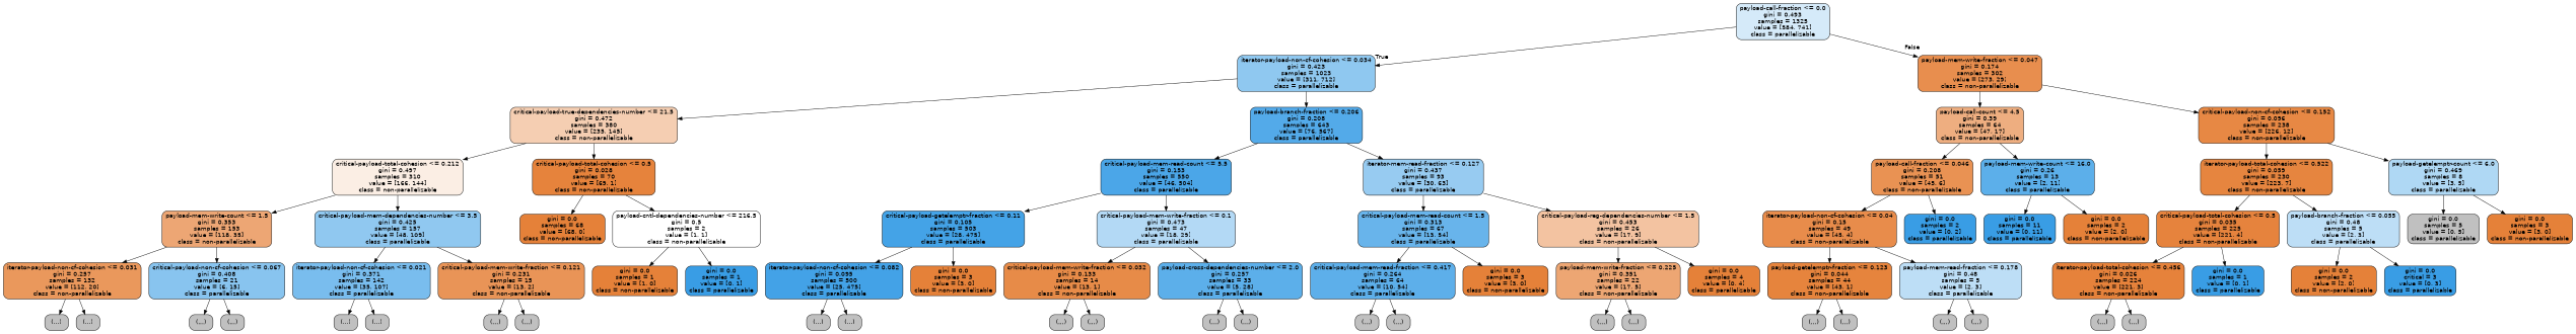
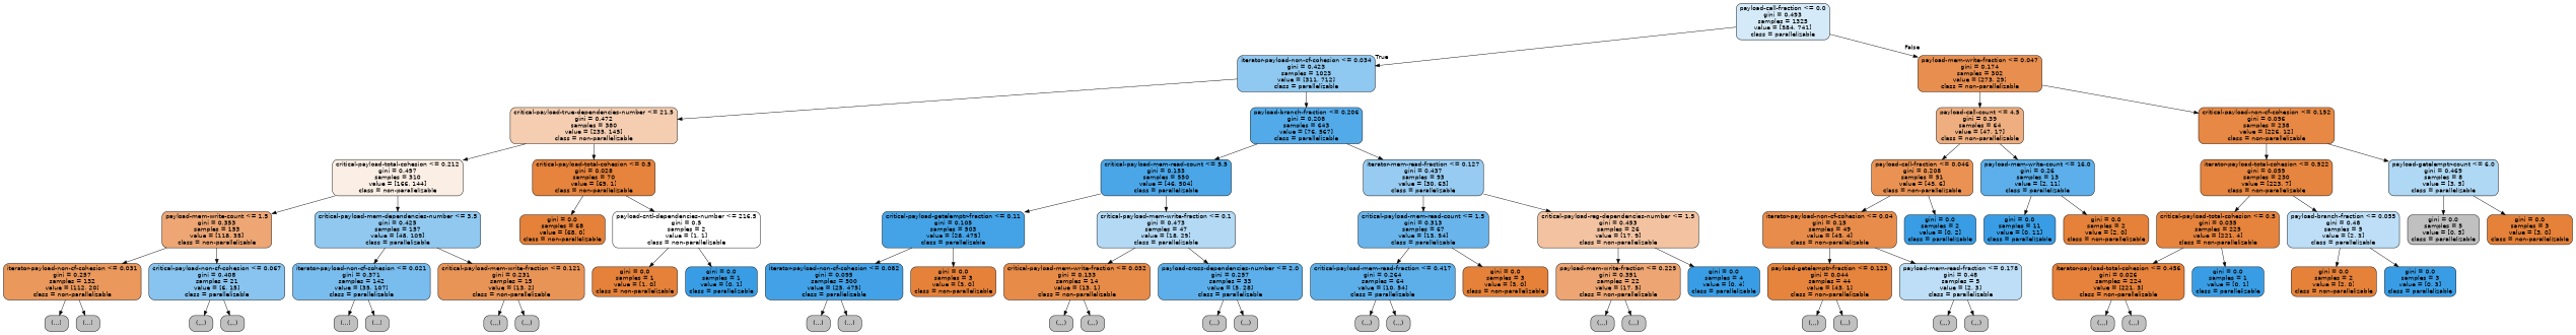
  digraph {
    node [color=black fillcolor="#C0C0C0" fontname=helvetica shape=box style="filled, rounded"]
    edge [fontname=helvetica]
    n1 [fillcolor="#399de536" label="payload-call-fraction <= 0.0\ngini = 0.493\nsamples = 1325\nvalue = [584, 741]\nclass = parallelizable"]
    n2 [fillcolor="#399de590" label="iterator-payload-non-cf-cohesion <= 0.034\ngini = 0.423\nsamples = 1023\nvalue = [311, 712]\nclass = parallelizable"]
    n3 [fillcolor="#e58139e4" label="payload-mem-write-fraction <= 0.047\ngini = 0.174\nsamples = 302\nvalue = [273, 29]\nclass = non-parallelizable"]
    n4 [fillcolor="#e5813962" label="critical-payload-true-dependencies-number <= 21.5\ngini = 0.472\nsamples = 380\nvalue = [235, 145]\nclass = non-parallelizable"]
    n5 [fillcolor="#399de5dd" label="payload-branch-fraction <= 0.206\ngini = 0.208\nsamples = 643\nvalue = [76, 567]\nclass = parallelizable"]
    n6 [fillcolor="#e58139a3" label="payload-call-count <= 4.5\ngini = 0.39\nsamples = 64\nvalue = [47, 17]\nclass = non-parallelizable"]
    n7 [fillcolor="#e58139f1" label="critical-payload-non-cf-cohesion <= 0.152\ngini = 0.096\nsamples = 238\nvalue = [226, 12]\nclass = non-parallelizable"]
    n8 [fillcolor="#e5813922" label="critical-payload-total-cohesion <= 0.212\ngini = 0.497\nsamples = 310\nvalue = [166, 144]\nclass = non-parallelizable"]
    n9 [fillcolor="#e58139fb" label="critical-payload-total-cohesion <= 0.5\ngini = 0.028\nsamples = 70\nvalue = [69, 1]\nclass = non-parallelizable"]
    n10 [fillcolor="#399de5e8" label="critical-payload-mem-read-count <= 5.5\ngini = 0.153\nsamples = 550\nvalue = [46, 504]\nclass = parallelizable"]
    n11 [fillcolor="#399de586" label="iterator-mem-read-fraction <= 0.127\ngini = 0.437\nsamples = 93\nvalue = [30, 63]\nclass = parallelizable"]
    n12 [fillcolor="#e58139b3" label="payload-mem-write-count <= 1.5\ngini = 0.353\nsamples = 153\nvalue = [118, 35]\nclass = non-parallelizable"]
    n13 [fillcolor="#399de58f" label="critical-payload-mem-dependencies-number <= 3.5\ngini = 0.425\nsamples = 157\nvalue = [48, 109]\nclass = parallelizable"]
    n14 [fillcolor="#e58139ff" label="gini = 0.0\nsamples = 68\nvalue = [68, 0]\nclass = non-parallelizable"]
    n15 [fillcolor="#e5813900" label="payload-cntl-dependencies-number <= 216.5\ngini = 0.5\nsamples = 2\nvalue = [1, 1]\nclass = non-parallelizable"]
    n16 [fillcolor="#e58139d1" label="iterator-payload-non-cf-cohesion <= 0.031\ngini = 0.257\nsamples = 132\nvalue = [112, 20]\nclass = non-parallelizable"]
    n17 [fillcolor="#399de599" label="critical-payload-non-cf-cohesion <= 0.067\ngini = 0.408\nsamples = 21\nvalue = [6, 15]\nclass = parallelizable"]
    n18 [fillcolor="#399de5ac" label="iterator-payload-non-cf-cohesion <= 0.021\ngini = 0.371\nsamples = 142\nvalue = [35, 107]\nclass = parallelizable"]
    n19 [fillcolor="#e58139d8" label="critical-payload-mem-write-fraction <= 0.121\ngini = 0.231\nsamples = 15\nvalue = [13, 2]\nclass = non-parallelizable"]
    n20 [label="(...)"]
    n21 [label="(...)"]
    n22 [label="(...)"]
    n23 [label="(...)"]
    n24 [label="(...)"]
    n25 [label="(...)"]
    n26 [label="(...)"]
    n27 [label="(...)"]
    n28 [fillcolor="#e58139ff" label="gini = 0.0\nsamples = 1\nvalue = [1, 0]\nclass = non-parallelizable"]
    n29 [fillcolor="#399de5ff" label="gini = 0.0\nsamples = 1\nvalue = [0, 1]\nclass = parallelizable"]
    n30 [fillcolor="#399de5f0" label="critical-payload-getelemptr-fraction <= 0.11\ngini = 0.105\nsamples = 503\nvalue = [28, 475]\nclass = parallelizable"]
    n31 [fillcolor="#399de561" label="critical-payload-mem-write-fraction <= 0.1\ngini = 0.473\nsamples = 47\nvalue = [18, 29]\nclass = parallelizable"]
    n32 [fillcolor="#399de5c2" label="critical-payload-mem-read-count <= 1.5\ngini = 0.313\nsamples = 67\nvalue = [13, 54]\nclass = parallelizable"]
    n33 [fillcolor="#e5813978" label="critical-payload-reg-dependencies-number <= 1.5\ngini = 0.453\nsamples = 26\nvalue = [17, 9]\nclass = non-parallelizable"]
    n34 [fillcolor="#399de5f2" label="iterator-payload-non-cf-cohesion <= 0.082\ngini = 0.095\nsamples = 500\nvalue = [25, 475]\nclass = parallelizable"]
    n35 [fillcolor="#e58139ff" label="gini = 0.0\nsamples = 3\nvalue = [3, 0]\nclass = non-parallelizable"]
    n36 [fillcolor="#e58139eb" label="critical-payload-mem-write-fraction <= 0.032\ngini = 0.133\nsamples = 14\nvalue = [13, 1]\nclass = non-parallelizable"]
    n37 [fillcolor="#399de5d1" label="payload-cross-dependencies-number <= 2.0\ngini = 0.257\nsamples = 33\nvalue = [5, 28]\nclass = parallelizable"]
    n38 [label="(...)"]
    n39 [label="(...)"]
    n40 [label="(...)"]
    n41 [label="(...)"]
    n42 [label="(...)"]
    n43 [label="(...)"]
    n44 [fillcolor="#399de5d0" label="critical-payload-mem-read-fraction <= 0.417\ngini = 0.264\nsamples = 64\nvalue = [10, 54]\nclass = parallelizable"]
    n45 [fillcolor="#e58139ff" label="gini = 0.0\nsamples = 3\nvalue = [3, 0]\nclass = non-parallelizable"]
    n46 [fillcolor="#e58139b4" label="payload-mem-write-fraction <= 0.225\ngini = 0.351\nsamples = 22\nvalue = [17, 5]\nclass = non-parallelizable"]
-   n47 [fillcolor="#e58139ff" label="gini = 0.0\nsamples = 4\nvalue = [0, 4]\nclass = parallelizable"]
+   n47 [fillcolor="#399de5ff" label="gini = 0.0\nsamples = 4\nvalue = [0, 4]\nclass = parallelizable"]
    n48 [label="(...)"]
    n49 [label="(...)"]
    n50 [label="(...)"]
    n51 [label="(...)"]
    n52 [fillcolor="#e58139dd" label="payload-call-fraction <= 0.046\ngini = 0.208\nsamples = 51\nvalue = [45, 6]\nclass = non-parallelizable"]
    n53 [fillcolor="#399de5d1" label="payload-mem-write-count <= 16.0\ngini = 0.26\nsamples = 13\nvalue = [2, 11]\nclass = parallelizable"]
    n54 [fillcolor="#e58139f7" label="iterator-payload-total-cohesion <= 0.522\ngini = 0.059\nsamples = 230\nvalue = [223, 7]\nclass = non-parallelizable"]
    n55 [fillcolor="#399de566" label="payload-getelemptr-count <= 6.0\ngini = 0.469\nsamples = 8\nvalue = [3, 5]\nclass = parallelizable"]
    n56 [fillcolor="#e58139e8" label="iterator-payload-non-cf-cohesion <= 0.04\ngini = 0.15\nsamples = 49\nvalue = [45, 4]\nclass = non-parallelizable"]
    n57 [fillcolor="#399de5ff" label="gini = 0.0\nsamples = 2\nvalue = [0, 2]\nclass = parallelizable"]
    n58 [fillcolor="#399de5ff" label="gini = 0.0\nsamples = 11\nvalue = [0, 11]\nclass = parallelizable"]
    n59 [fillcolor="#e58139ff" label="gini = 0.0\nsamples = 2\nvalue = [2, 0]\nclass = non-parallelizable"]
    n60 [fillcolor="#e58139f9" label="payload-getelemptr-fraction <= 0.123\ngini = 0.044\nsamples = 44\nvalue = [43, 1]\nclass = non-parallelizable"]
    n61 [fillcolor="#399de555" label="payload-mem-read-fraction <= 0.178\ngini = 0.48\nsamples = 5\nvalue = [2, 3]\nclass = parallelizable"]
    n62 [label="(...)"]
    n63 [label="(...)"]
    n64 [label="(...)"]
    n65 [label="(...)"]
    n66 [fillcolor="#e58139fa" label="critical-payload-total-cohesion <= 0.5\ngini = 0.035\nsamples = 225\nvalue = [221, 4]\nclass = non-parallelizable"]
    n67 [fillcolor="#399de555" label="payload-branch-fraction <= 0.055\ngini = 0.48\nsamples = 5\nvalue = [2, 3]\nclass = parallelizable"]
    n68 [label="gini = 0.0\nsamples = 5\nvalue = [0, 5]\nclass = parallelizable"]
    n69 [fillcolor="#e58139ff" label="gini = 0.0\nsamples = 3\nvalue = [3, 0]\nclass = non-parallelizable"]
    n70 [fillcolor="#e58139fc" label="iterator-payload-total-cohesion <= 0.456\ngini = 0.026\nsamples = 224\nvalue = [221, 3]\nclass = non-parallelizable"]
    n71 [fillcolor="#399de5ff" label="gini = 0.0\nsamples = 1\nvalue = [0, 1]\nclass = parallelizable"]
    n72 [fillcolor="#e58139ff" label="gini = 0.0\nsamples = 2\nvalue = [2, 0]\nclass = non-parallelizable"]
-   n73 [fillcolor="#399de5ff" label="gini = 0.0\ncritical = 3\nvalue = [0, 3]\nclass = parallelizable"]
+   n73 [fillcolor="#399de5ff" label="gini = 0.0\nsamples = 3\nvalue = [0, 3]\nclass = parallelizable"]
    n74 [label="(...)"]
    n75 [label="(...)"]
    n1 -> n2 [headlabel=True labelangle=45 labeldistance=2.5]
    n1 -> n3 [headlabel=False labelangle=-45 labeldistance=2.5]
    n2 -> n4
    n2 -> n5
    n3 -> n6
    n3 -> n7
    n4 -> n8
    n4 -> n9
    n5 -> n10
    n5 -> n11
    n6 -> n52
    n6 -> n53
    n7 -> n54
    n7 -> n55
    n8 -> n12
    n8 -> n13
    n9 -> n14
    n9 -> n15
    n10 -> n30
    n10 -> n31
    n11 -> n32
    n11 -> n33
    n12 -> n16
    n12 -> n17
    n13 -> n18
    n13 -> n19
    n15 -> n28
    n15 -> n29
    n16 -> n20
    n16 -> n21
    n17 -> n22
    n17 -> n23
    n18 -> n24
    n18 -> n25
    n19 -> n26
    n19 -> n27
    n30 -> n34
    n30 -> n35
    n31 -> n36
    n31 -> n37
    n32 -> n44
    n32 -> n45
    n33 -> n46
    n33 -> n47
    n34 -> n38
    n34 -> n39
    n36 -> n40
    n36 -> n41
    n37 -> n42
    n37 -> n43
    n44 -> n48
    n44 -> n49
    n46 -> n50
    n46 -> n51
    n52 -> n56
    n52 -> n57
    n53 -> n58
    n53 -> n59
    n54 -> n66
    n54 -> n67
    n55 -> n68
    n55 -> n69
    n56 -> n60
    n56 -> n61
    n60 -> n62
    n60 -> n63
    n61 -> n64
    n61 -> n65
    n66 -> n70
    n66 -> n71
    n67 -> n72
    n67 -> n73
    n70 -> n74
    n70 -> n75
  }
